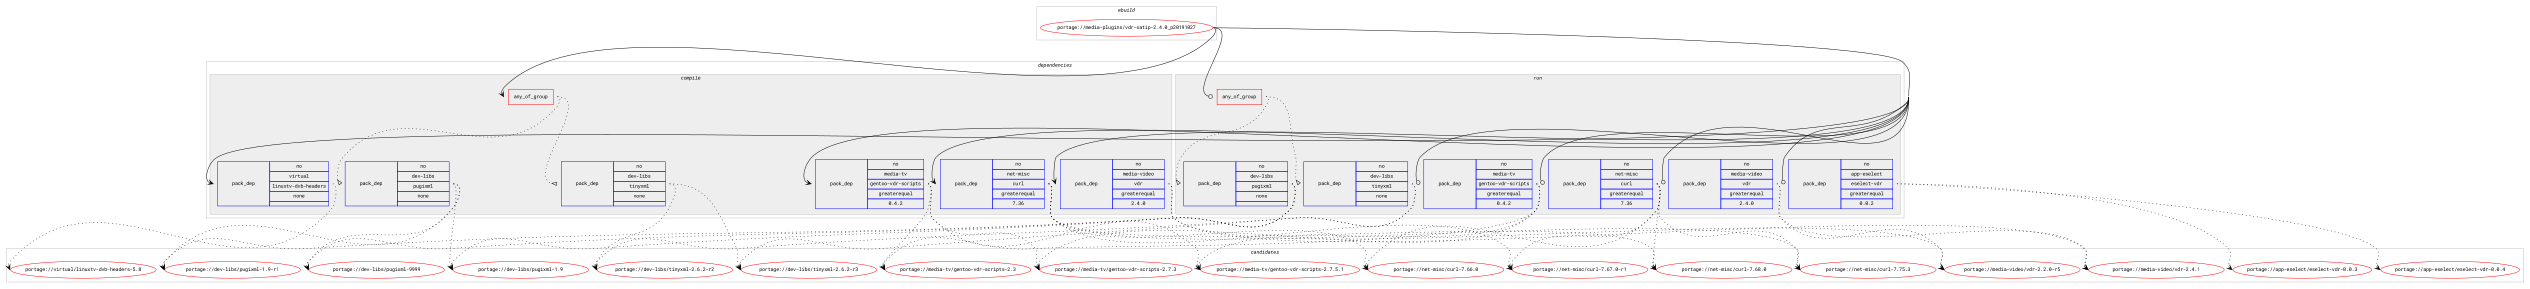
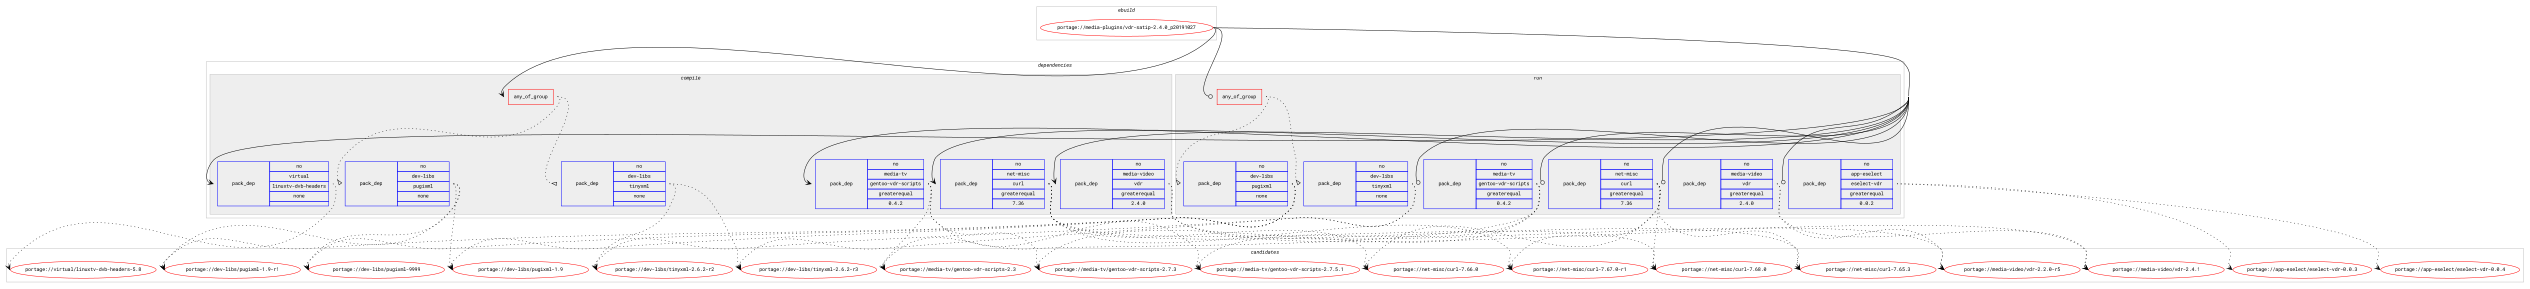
  digraph {
    compound=true
    concentrate=true
    fontname="Roboto Mono"
    fontsize=10
    newrank=true
    rankdir=TB
    ranksep=1.5
    node [color=red fontname="Roboto Mono" fontsize=10]
    edge [arrowhead=vee fontname="Roboto Mono" headport=w style=dotted tailport=e weight=100]
    n1 [label="portage://media-plugins/vdr-satip-2.4.0_p20191027" width=4]
    n2 [color=blue label=<<TABLE BORDER="0" CELLBORDER="1" CELLSPACING="0" CELLPADDING="4" WIDTH="220"><TR><TD ROWSPAN="6" CELLPADDING="30">pack_dep</TD></TR><TR><TD WIDTH="110">no</TD></TR><TR><TD>dev-libs</TD></TR><TR><TD>pugixml</TD></TR><TR><TD>none</TD></TR><TR><TD></TD></TR></TABLE>> shape=none]
    n3 [color=blue label=<<TABLE BORDER="0" CELLBORDER="1" CELLSPACING="0" CELLPADDING="4" WIDTH="220"><TR><TD ROWSPAN="6" CELLPADDING="30">pack_dep</TD></TR><TR><TD WIDTH="110">no</TD></TR><TR><TD>dev-libs</TD></TR><TR><TD>tinyxml</TD></TR><TR><TD>none</TD></TR><TR><TD></TD></TR></TABLE>> shape=none]
    n4 [label=<<TABLE BORDER="0" CELLBORDER="1" CELLSPACING="0" CELLPADDING="4"><TR><TD CELLPADDING="10">any_of_group</TD></TR></TABLE>> shape=none]
    n5 [color=blue label=<<TABLE BORDER="0" CELLBORDER="1" CELLSPACING="0" CELLPADDING="4" WIDTH="220"><TR><TD ROWSPAN="6" CELLPADDING="30">pack_dep</TD></TR><TR><TD WIDTH="110">no</TD></TR><TR><TD>media-tv</TD></TR><TR><TD>gentoo-vdr-scripts</TD></TR><TR><TD>greaterequal</TD></TR><TR><TD>0.4.2</TD></TR></TABLE>> shape=none]
    n6 [color=blue label=<<TABLE BORDER="0" CELLBORDER="1" CELLSPACING="0" CELLPADDING="4" WIDTH="220"><TR><TD ROWSPAN="6" CELLPADDING="30">pack_dep</TD></TR><TR><TD WIDTH="110">no</TD></TR><TR><TD>media-video</TD></TR><TR><TD>vdr</TD></TR><TR><TD>greaterequal</TD></TR><TR><TD>2.4.0</TD></TR></TABLE>> shape=none]
    n7 [color=blue label=<<TABLE BORDER="0" CELLBORDER="1" CELLSPACING="0" CELLPADDING="4" WIDTH="220"><TR><TD ROWSPAN="6" CELLPADDING="30">pack_dep</TD></TR><TR><TD WIDTH="110">no</TD></TR><TR><TD>net-misc</TD></TR><TR><TD>curl</TD></TR><TR><TD>greaterequal</TD></TR><TR><TD>7.36</TD></TR></TABLE>> shape=none]
    n8 [color=blue label=<<TABLE BORDER="0" CELLBORDER="1" CELLSPACING="0" CELLPADDING="4" WIDTH="220"><TR><TD ROWSPAN="6" CELLPADDING="30">pack_dep</TD></TR><TR><TD WIDTH="110">no</TD></TR><TR><TD>virtual</TD></TR><TR><TD>linuxtv-dvb-headers</TD></TR><TR><TD>none</TD></TR><TR><TD></TD></TR></TABLE>> shape=none]
    n9 [color=blue label=<<TABLE BORDER="0" CELLBORDER="1" CELLSPACING="0" CELLPADDING="4" WIDTH="220"><TR><TD ROWSPAN="6" CELLPADDING="30">pack_dep</TD></TR><TR><TD WIDTH="110">no</TD></TR><TR><TD>dev-libs</TD></TR><TR><TD>pugixml</TD></TR><TR><TD>none</TD></TR><TR><TD></TD></TR></TABLE>> shape=none]
    n10 [color=blue label=<<TABLE BORDER="0" CELLBORDER="1" CELLSPACING="0" CELLPADDING="4" WIDTH="220"><TR><TD ROWSPAN="6" CELLPADDING="30">pack_dep</TD></TR><TR><TD WIDTH="110">no</TD></TR><TR><TD>dev-libs</TD></TR><TR><TD>tinyxml</TD></TR><TR><TD>none</TD></TR><TR><TD></TD></TR></TABLE>> shape=none]
    n11 [label=<<TABLE BORDER="0" CELLBORDER="1" CELLSPACING="0" CELLPADDING="4"><TR><TD CELLPADDING="10">any_of_group</TD></TR></TABLE>> shape=none]
    n12 [color=blue label=<<TABLE BORDER="0" CELLBORDER="1" CELLSPACING="0" CELLPADDING="4" WIDTH="220"><TR><TD ROWSPAN="6" CELLPADDING="30">pack_dep</TD></TR><TR><TD WIDTH="110">no</TD></TR><TR><TD>app-eselect</TD></TR><TR><TD>eselect-vdr</TD></TR><TR><TD>greaterequal</TD></TR><TR><TD>0.0.2</TD></TR></TABLE>> shape=none]
    n13 [color=blue label=<<TABLE BORDER="0" CELLBORDER="1" CELLSPACING="0" CELLPADDING="4" WIDTH="220"><TR><TD ROWSPAN="6" CELLPADDING="30">pack_dep</TD></TR><TR><TD WIDTH="110">no</TD></TR><TR><TD>media-tv</TD></TR><TR><TD>gentoo-vdr-scripts</TD></TR><TR><TD>greaterequal</TD></TR><TR><TD>0.4.2</TD></TR></TABLE>> shape=none]
    n14 [color=blue label=<<TABLE BORDER="0" CELLBORDER="1" CELLSPACING="0" CELLPADDING="4" WIDTH="220"><TR><TD ROWSPAN="6" CELLPADDING="30">pack_dep</TD></TR><TR><TD WIDTH="110">no</TD></TR><TR><TD>media-video</TD></TR><TR><TD>vdr</TD></TR><TR><TD>greaterequal</TD></TR><TR><TD>2.4.0</TD></TR></TABLE>> shape=none]
    n15 [color=blue label=<<TABLE BORDER="0" CELLBORDER="1" CELLSPACING="0" CELLPADDING="4" WIDTH="220"><TR><TD ROWSPAN="6" CELLPADDING="30">pack_dep</TD></TR><TR><TD WIDTH="110">no</TD></TR><TR><TD>net-misc</TD></TR><TR><TD>curl</TD></TR><TR><TD>greaterequal</TD></TR><TR><TD>7.36</TD></TR></TABLE>> shape=none]
    n16 [label="portage://dev-libs/pugixml-9999" width=4]
    n17 [label="portage://dev-libs/pugixml-1.9-r1" width=4]
    n18 [label="portage://dev-libs/pugixml-1.9" width=4]
    n19 [label="portage://dev-libs/tinyxml-2.6.2-r3" width=4]
    n20 [label="portage://dev-libs/tinyxml-2.6.2-r2" width=4]
    n21 [label="portage://media-tv/gentoo-vdr-scripts-2.3" width=4]
    n22 [label="portage://media-tv/gentoo-vdr-scripts-2.7.5.1" width=4]
    n23 [label="portage://media-tv/gentoo-vdr-scripts-2.7.3" width=4]
    n24 [label="portage://media-video/vdr-2.4.1" width=4]
    n25 [label="portage://media-video/vdr-2.2.0-r5" width=4]
    n26 [label="portage://net-misc/curl-7.68.0" width=4]
    n27 [label="portage://net-misc/curl-7.67.0-r1" width=4]
    n28 [label="portage://net-misc/curl-7.66.0" width=4]
-   n29 [label="portage://net-misc/curl-7.75.3" width=4]
+   n29 [label="portage://net-misc/curl-7.65.3" width=4]
    n30 [label="portage://virtual/linuxtv-dvb-headers-5.8" width=4]
    n31 [label="portage://app-eselect/eselect-vdr-0.0.4" width=4]
    n32 [label="portage://app-eselect/eselect-vdr-0.0.3" width=4]
    subgraph cluster_1 {
      color=gray
      label=<<i>ebuild</i>>
      n1
    }
    subgraph cluster_2 {
      color=gray
      label=<<i>dependencies</i>>
      subgraph cluster_3 {
        color=gray
        fillcolor="#eeeeee"
        label=<<i>compile</i>>
        style=filled
        subgraph sub_4 {
          color=gray
          fillcolor="#eeeeee"
          label=<<i>compile</i>>
          style=filled
          n4
          subgraph sub_5 {
            color=gray
            fillcolor="#eeeeee"
            label=<<i>compile</i>>
            style=filled
            n2
          }
          subgraph sub_6 {
            color=gray
            fillcolor="#eeeeee"
            label=<<i>compile</i>>
            style=filled
            n3
          }
        }
        subgraph sub_7 {
          color=gray
          fillcolor="#eeeeee"
          label=<<i>compile</i>>
          style=filled
          n5
        }
        subgraph sub_8 {
          color=gray
          fillcolor="#eeeeee"
          label=<<i>compile</i>>
          style=filled
          n6
        }
        subgraph sub_9 {
          color=gray
          fillcolor="#eeeeee"
          label=<<i>compile</i>>
          style=filled
          n7
        }
        subgraph sub_10 {
          color=gray
          fillcolor="#eeeeee"
          label=<<i>compile</i>>
          style=filled
          n8
        }
      }
      subgraph cluster_11 {
        color=gray
        fillcolor="#eeeeee"
        label=<<i>compile and run</i>>
        style=filled
      }
      subgraph cluster_12 {
        color=gray
        fillcolor="#eeeeee"
        label=<<i>run</i>>
        style=filled
        subgraph sub_13 {
          color=gray
          fillcolor="#eeeeee"
          label=<<i>run</i>>
          style=filled
          n11
          subgraph sub_14 {
            color=gray
            fillcolor="#eeeeee"
            label=<<i>run</i>>
            style=filled
            n9
          }
          subgraph sub_15 {
            color=gray
            fillcolor="#eeeeee"
            label=<<i>run</i>>
            style=filled
            n10
          }
        }
        subgraph sub_16 {
          color=gray
          fillcolor="#eeeeee"
          label=<<i>run</i>>
          style=filled
          n12
        }
        subgraph sub_17 {
          color=gray
          fillcolor="#eeeeee"
          label=<<i>run</i>>
          style=filled
          n13
        }
        subgraph sub_18 {
          color=gray
          fillcolor="#eeeeee"
          label=<<i>run</i>>
          style=filled
          n14
        }
        subgraph sub_19 {
          color=gray
          fillcolor="#eeeeee"
          label=<<i>run</i>>
          style=filled
          n15
        }
      }
    }
    subgraph cluster_20 {
      color=gray
      label=<<i>candidates</i>>
      rank=same
      subgraph sub_21 {
        color=black
        label=<<i>candidates</i>>
        nodesep=1
        rank=same
        n16
        n17
        n18
      }
      subgraph sub_22 {
        color=black
        label=<<i>candidates</i>>
        nodesep=1
        rank=same
        n19
        n20
      }
      subgraph sub_23 {
        color=black
        label=<<i>candidates</i>>
        nodesep=1
        rank=same
        n21
        n22
        n23
      }
      subgraph sub_24 {
        color=black
        label=<<i>candidates</i>>
        nodesep=1
        rank=same
        n24
        n25
      }
      subgraph sub_25 {
        color=black
        label=<<i>candidates</i>>
        nodesep=1
        rank=same
        n26
        n27
        n28
        n29
      }
      subgraph sub_26 {
        color=black
        label=<<i>candidates</i>>
        nodesep=1
        rank=same
        n30
      }
      subgraph sub_27 {
        color=black
        label=<<i>candidates</i>>
        nodesep=1
        rank=same
        n16
        n17
        n18
      }
      subgraph sub_28 {
        color=black
        label=<<i>candidates</i>>
        nodesep=1
        rank=same
        n19
        n20
      }
      subgraph sub_29 {
        color=black
        label=<<i>candidates</i>>
        nodesep=1
        rank=same
        n31
        n32
      }
      subgraph sub_30 {
        color=black
        label=<<i>candidates</i>>
        nodesep=1
        rank=same
        n21
        n22
        n23
      }
      subgraph sub_31 {
        color=black
        label=<<i>candidates</i>>
        nodesep=1
        rank=same
        n24
        n25
      }
      subgraph sub_32 {
        color=black
        label=<<i>candidates</i>>
        nodesep=1
        rank=same
        n26
        n27
        n28
        n29
      }
    }
    n1 -> n4 [style=solid weight=20]
    n1 -> n5 [style=solid weight=20]
    n1 -> n6 [style=solid weight=20]
    n1 -> n7 [style=solid weight=20]
    n1 -> n8 [style=solid weight=20]
    n1 -> n11 [arrowhead=odot style=solid weight=20]
    n1 -> n12 [arrowhead=odot style=solid weight=20]
    n1 -> n13 [arrowhead=odot style=solid weight=20]
    n1 -> n14 [arrowhead=odot style=solid weight=20]
    n1 -> n15 [arrowhead=odot style=solid weight=20]
    n2 -> n16
    n2 -> n17
    n2 -> n18
    n3 -> n19
    n3 -> n20
    n4 -> n2 [arrowhead=oinv weight=20]
    n4 -> n3 [arrowhead=oinv weight=20]
    n5 -> n21
    n5 -> n22
    n5 -> n23
    n6 -> n24
    n6 -> n25
    n7 -> n26
    n7 -> n27
    n7 -> n28
    n7 -> n29
    n8 -> n30
    n9 -> n16
    n9 -> n17
    n9 -> n18
    n10 -> n19
    n10 -> n20
    n11 -> n9 [arrowhead=oinv weight=20]
    n11 -> n10 [arrowhead=oinv weight=20]
    n12 -> n31
    n12 -> n32
    n13 -> n21
    n13 -> n22
    n13 -> n23
    n14 -> n24
    n14 -> n25
    n15 -> n26
    n15 -> n27
    n15 -> n28
    n15 -> n29
  }
